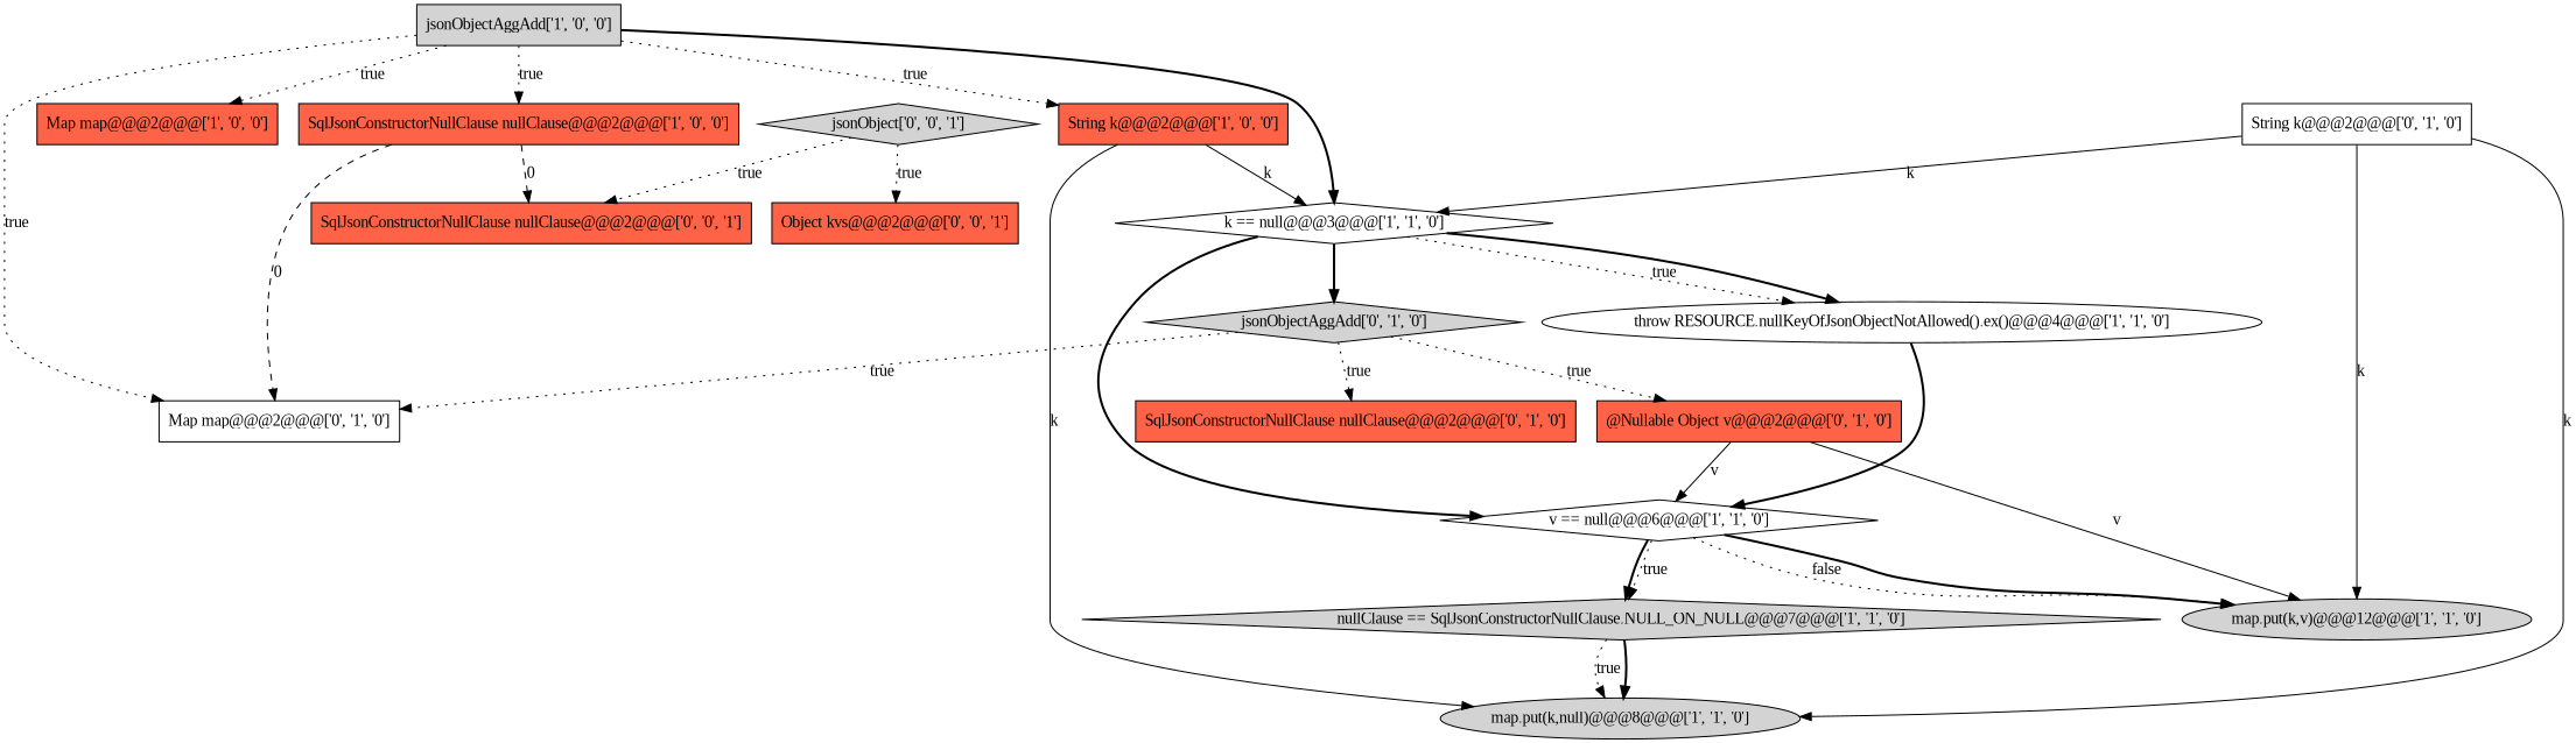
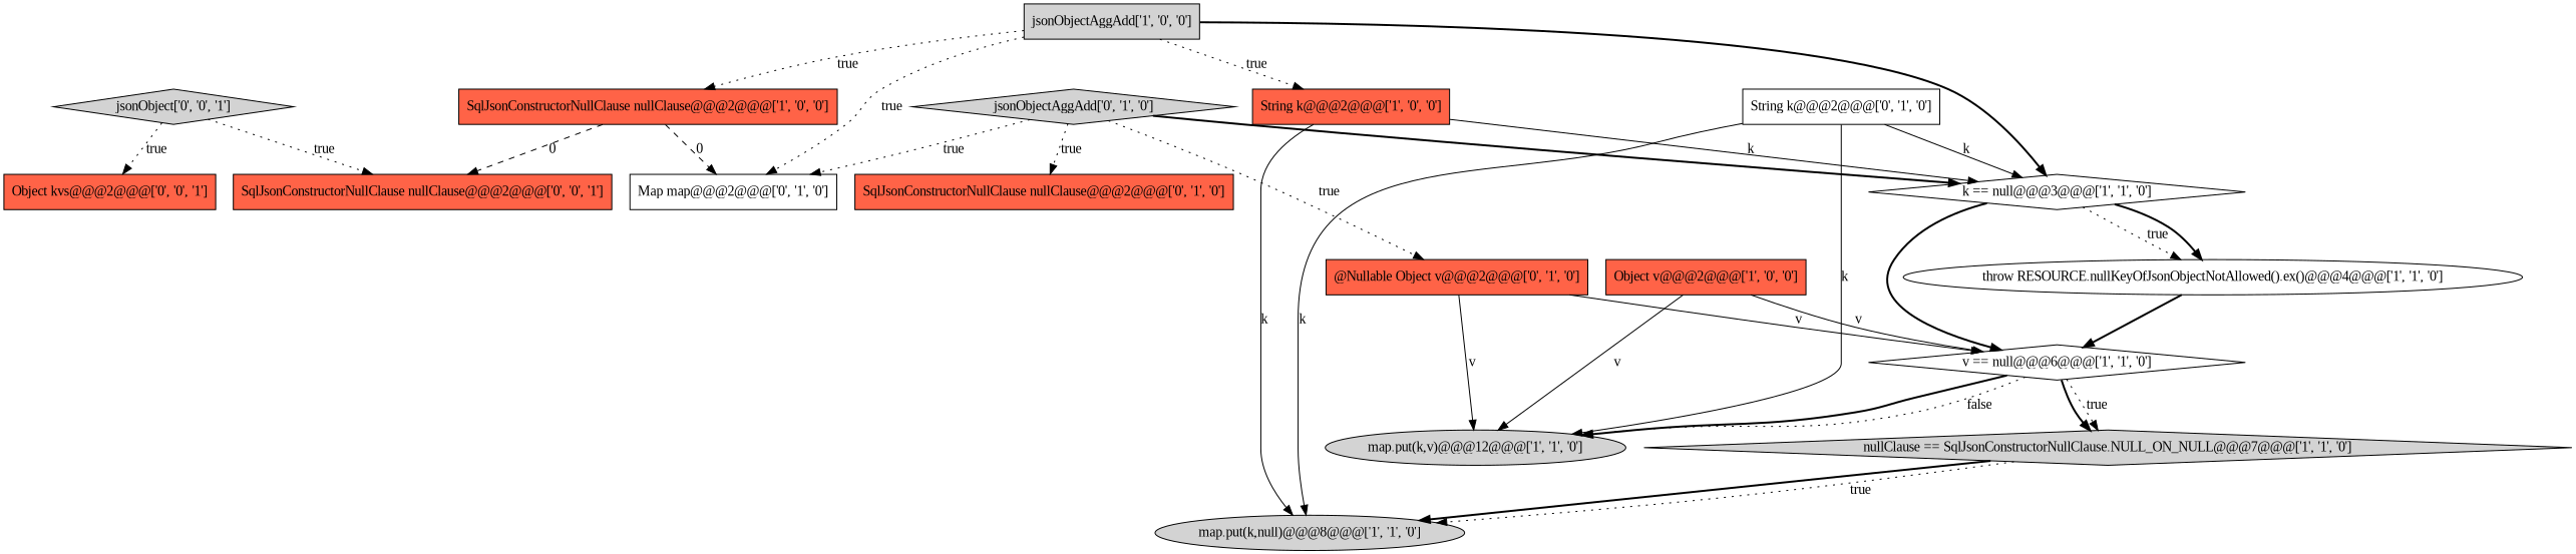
  digraph {
    fontname="Liberation Serif"
    node [fillcolor=tomato fontname="Liberation Serif" shape=box style=filled]
    edge [fontname="Liberation Serif" style=dotted]
    n1 [fillcolor=white label="Map map@@@2@@@['0', '1', '0']"]
    n2 [label="SqlJsonConstructorNullClause nullClause@@@2@@@['0', '1', '0']"]
+   n3 [label="Object v@@@2@@@['1', '0', '0']"]
    n4 [fillcolor=lightgray label="map.put(k,v)@@@12@@@['1', '1', '0']" shape=ellipse]
    n5 [fillcolor=white label="v == null@@@6@@@['1', '1', '0']" shape=diamond]
    n6 [fillcolor=lightgray label="nullClause == SqlJsonConstructorNullClause.NULL_ON_NULL@@@7@@@['1', '1', '0']" shape=diamond]
-   n7 [label="Map map@@@2@@@['1', '0', '0']"]
    n8 [fillcolor=lightgray label="map.put(k,null)@@@8@@@['1', '1', '0']" shape=ellipse]
    n9 [fillcolor=lightgray label="jsonObjectAggAdd['1', '0', '0']"]
    n10 [label="SqlJsonConstructorNullClause nullClause@@@2@@@['1', '0', '0']"]
    n11 [fillcolor=white label="k == null@@@3@@@['1', '1', '0']" shape=diamond]
    n12 [label="String k@@@2@@@['1', '0', '0']"]
    n13 [label="SqlJsonConstructorNullClause nullClause@@@2@@@['0', '0', '1']"]
    n14 [fillcolor=white label="throw RESOURCE.nullKeyOfJsonObjectNotAllowed().ex()@@@4@@@['1', '1', '0']" shape=ellipse]
    n15 [fillcolor=white label="String k@@@2@@@['0', '1', '0']"]
    n16 [fillcolor=lightgray label="jsonObjectAggAdd['0', '1', '0']" shape=diamond]
    n17 [label="@Nullable Object v@@@2@@@['0', '1', '0']"]
    n18 [label="Object kvs@@@2@@@['0', '0', '1']"]
    n19 [fillcolor=lightgray label="jsonObject['0', '0', '1']" shape=diamond]
+   n3 -> n4 [label=v style=solid]
+   n3 -> n5 [label=v style=solid]
    n5 -> n4 [label=false]
    n5 -> n4 [style=bold]
    n5 -> n6 [label=true]
    n5 -> n6 [style=bold]
    n6 -> n8 [style=bold]
    n6 -> n8 [label=true]
    n9 -> n1 [label=true]
-   n9 -> n7 [label=true]
    n9 -> n10 [label=true]
    n9 -> n11 [style=bold]
    n9 -> n12 [label=true]
    n10 -> n1 [label=0 style=dashed]
    n10 -> n13 [label=0 style=dashed]
    n11 -> n5 [style=bold]
    n11 -> n14 [label=true]
    n11 -> n14 [style=bold]
    n12 -> n8 [label=k style=solid]
    n12 -> n11 [label=k style=solid]
    n14 -> n5 [style=bold]
    n15 -> n4 [label=k style=solid]
    n15 -> n8 [label=k style=solid]
    n15 -> n11 [label=k style=solid]
    n16 -> n1 [label=true]
    n16 -> n2 [label=true]
-   n11 -> n16 [style=bold]
+   n16 -> n11 [style=bold]
    n16 -> n17 [label=true]
    n17 -> n4 [label=v style=solid]
    n17 -> n5 [label=v style=solid]
    n19 -> n13 [label=true]
    n19 -> n18 [label=true]
  }
